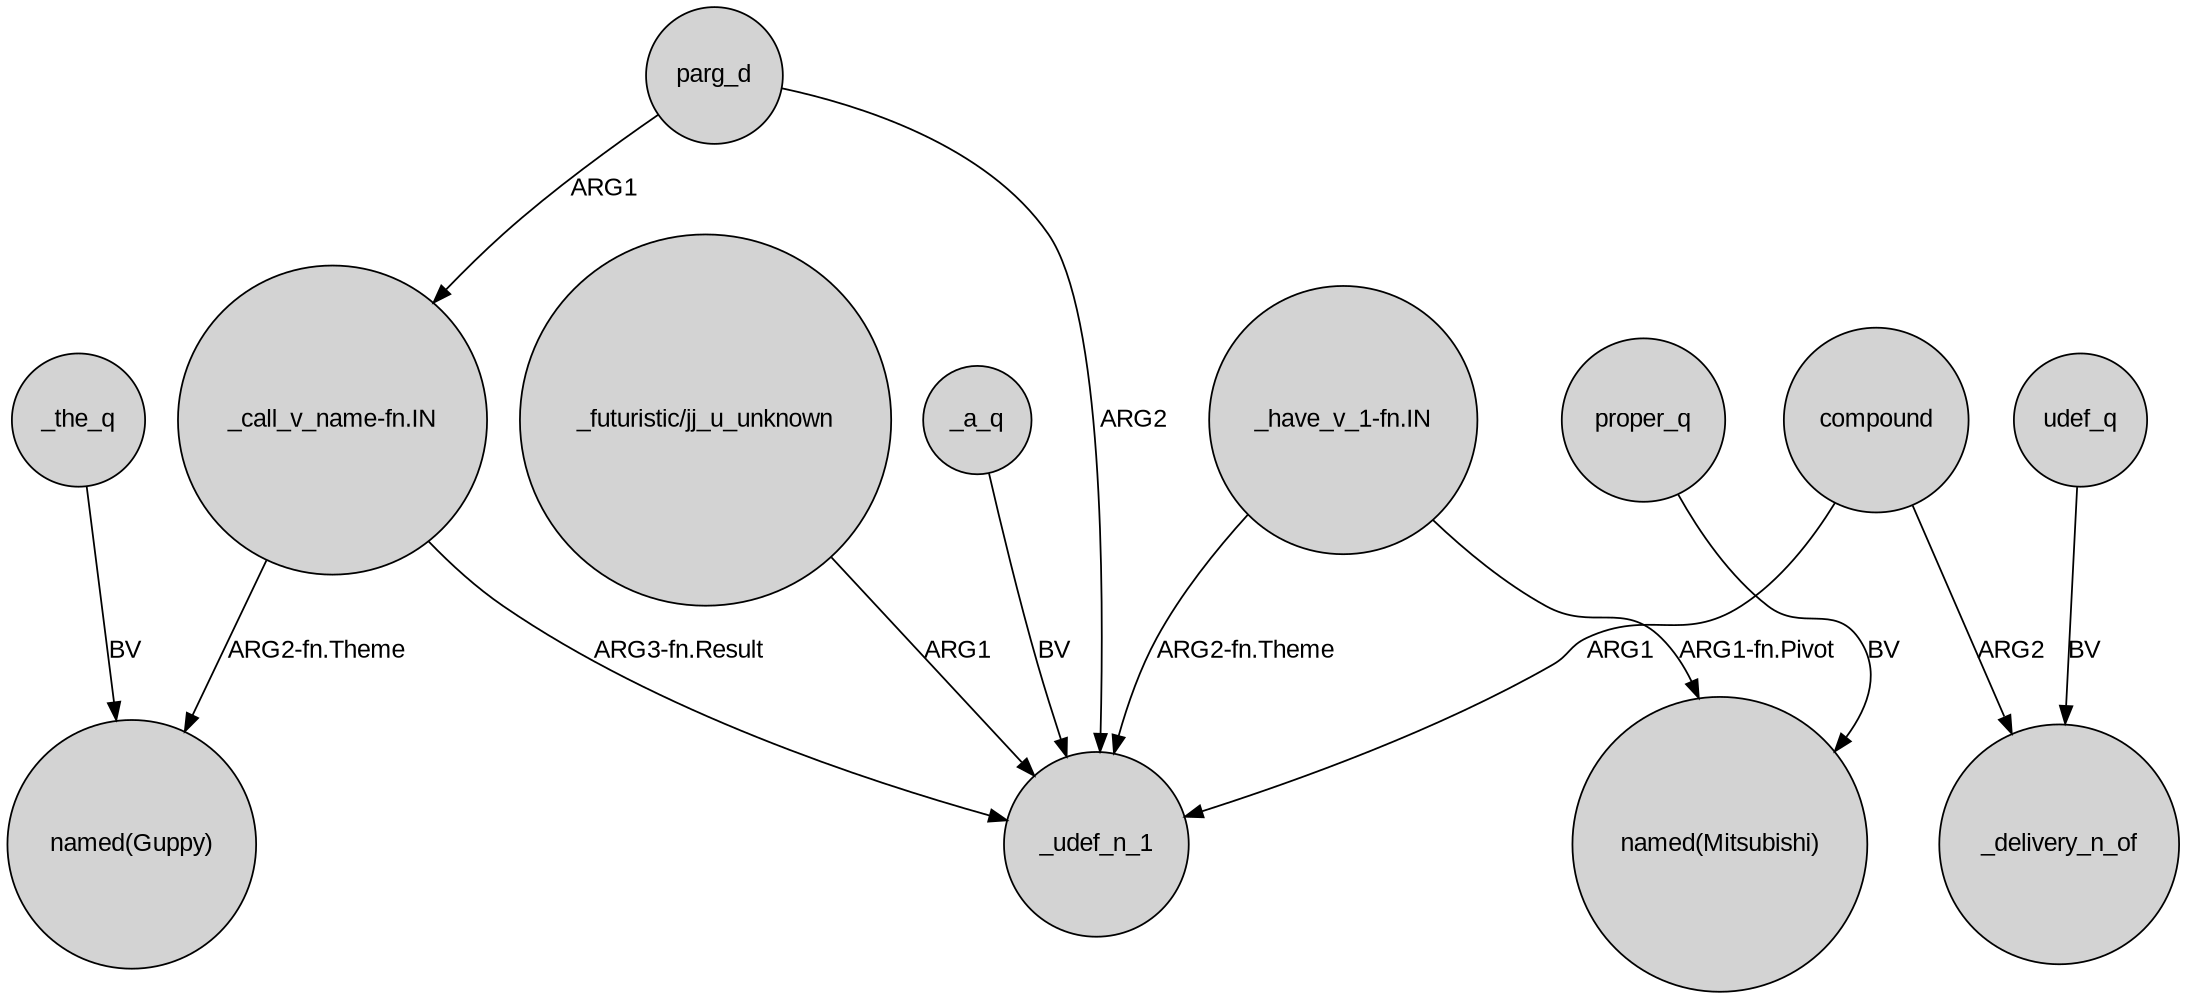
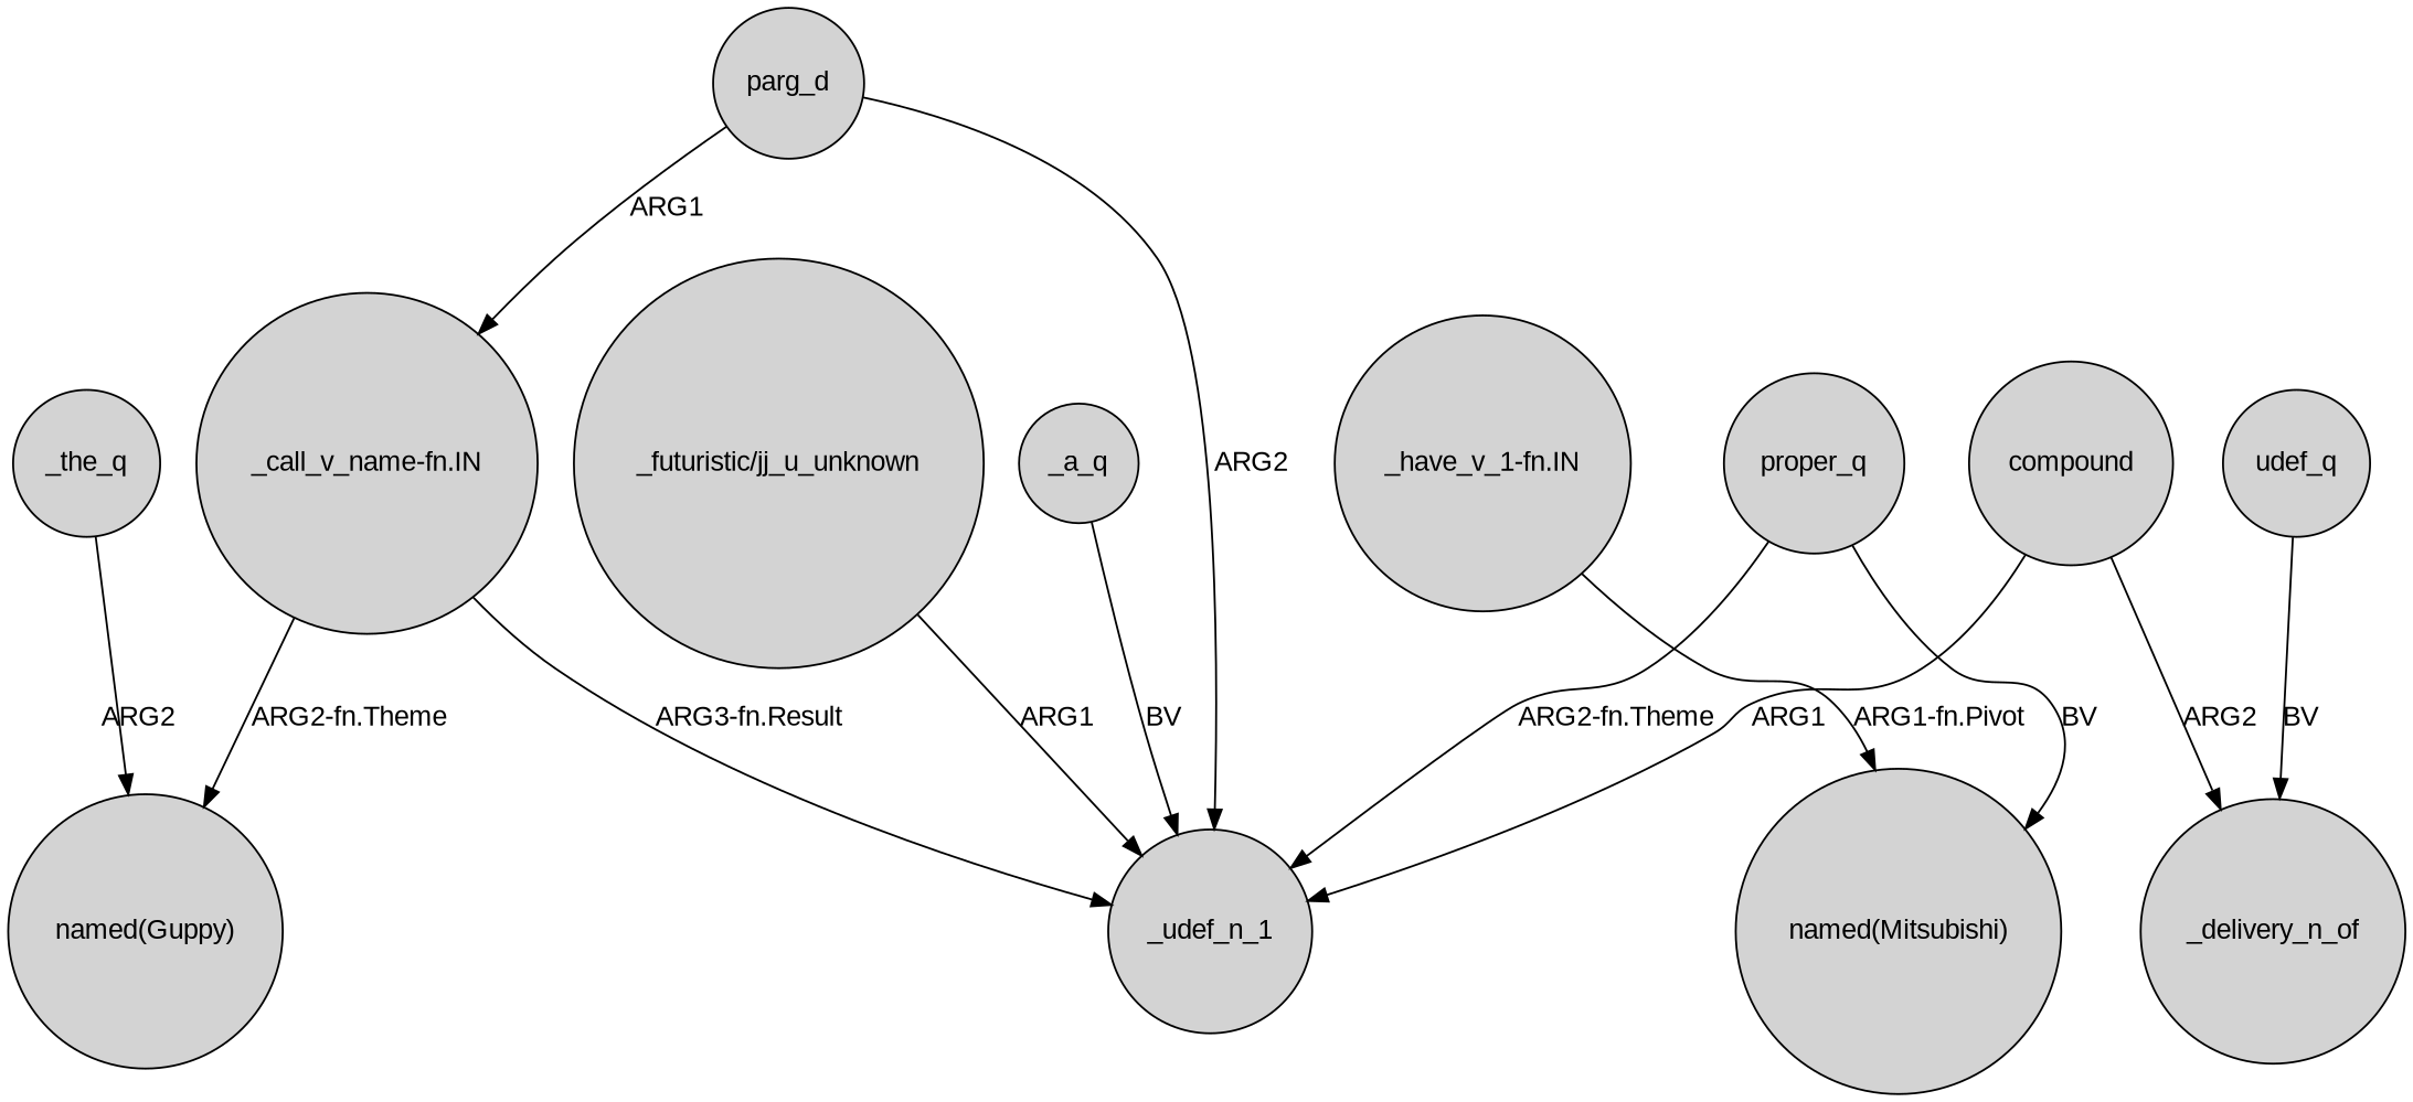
  digraph {
    fontname="Liberation Sans"
    node [fontname="Liberation Sans" shape=circle style=filled]
    edge [fontname="Liberation Sans"]
    "_call_v_name-fn.IN"
    "named(Guppy)"
    n3 [label=_udef_n_1]
    compound
    _delivery_n_of
    parg_d
    proper_q
    "named(Mitsubishi)"
    "_futuristic/jj_u_unknown"
    "_have_v_1-fn.IN"
    udef_q
    _the_q
    _a_q
    "_call_v_name-fn.IN" -> "named(Guppy)" [label="ARG2-fn.Theme"]
    "_call_v_name-fn.IN" -> n3 [label="ARG3-fn.Result"]
    compound -> n3 [label=ARG1]
    compound -> _delivery_n_of [label=ARG2]
    parg_d -> "_call_v_name-fn.IN" [label=ARG1]
    parg_d -> n3 [label=ARG2]
    proper_q -> "named(Mitsubishi)" [label=BV]
    "_futuristic/jj_u_unknown" -> n3 [label=ARG1]
-   "_have_v_1-fn.IN" -> n3 [label="ARG2-fn.Theme"]
+   proper_q -> n3 [label="ARG2-fn.Theme"]
    "_have_v_1-fn.IN" -> "named(Mitsubishi)" [label="ARG1-fn.Pivot"]
    udef_q -> _delivery_n_of [label=BV]
-   _the_q -> "named(Guppy)" [label=BV]
+   _the_q -> "named(Guppy)" [label=ARG2]
    _a_q -> n3 [label=BV]
  }
